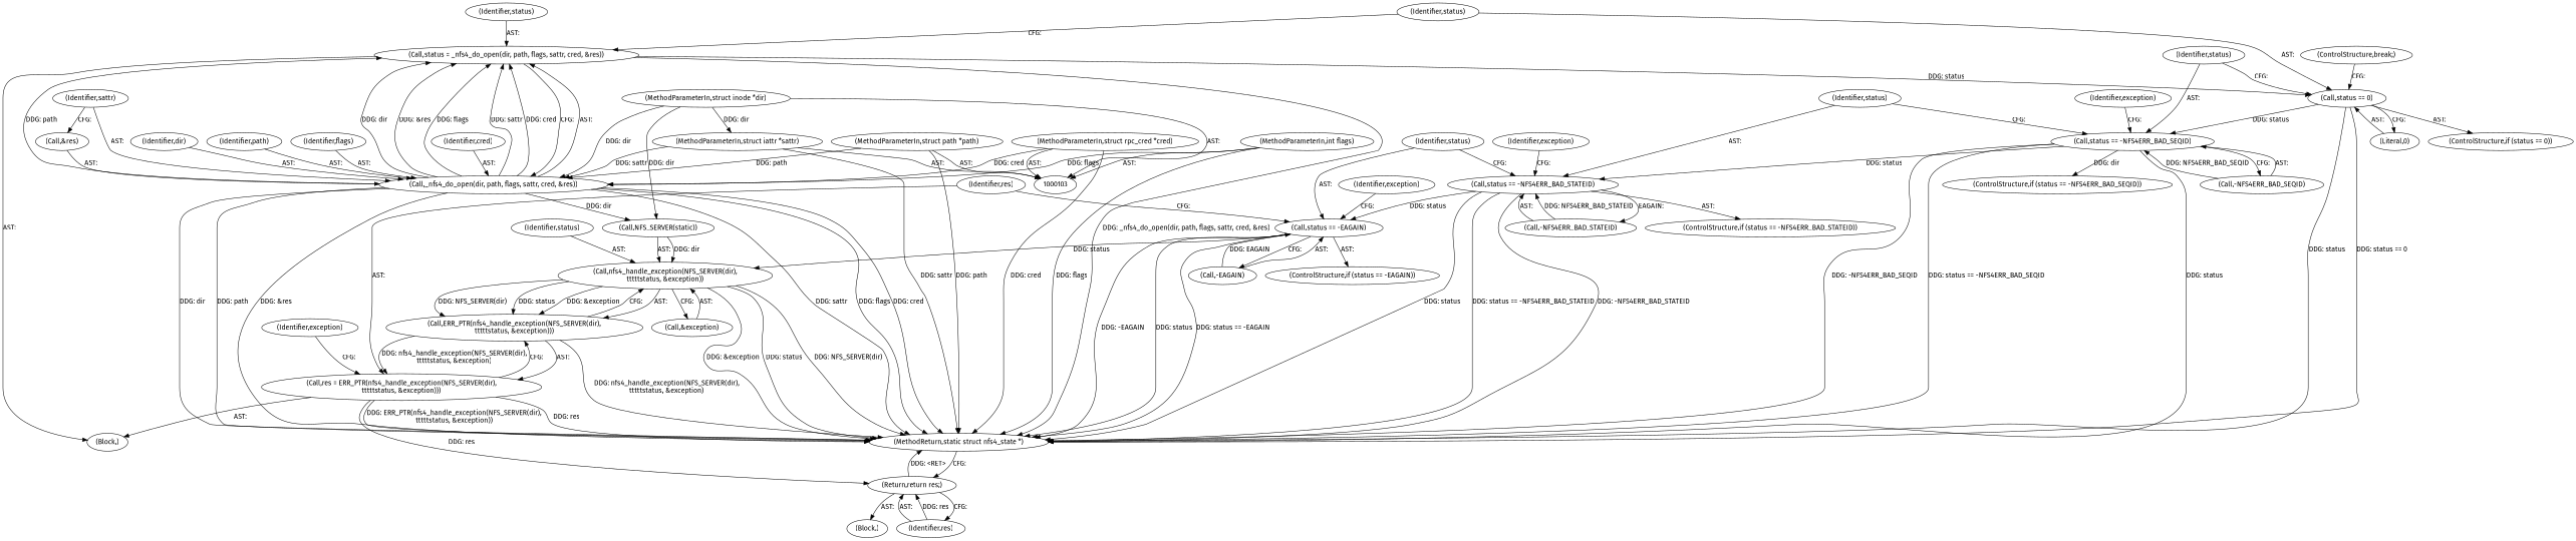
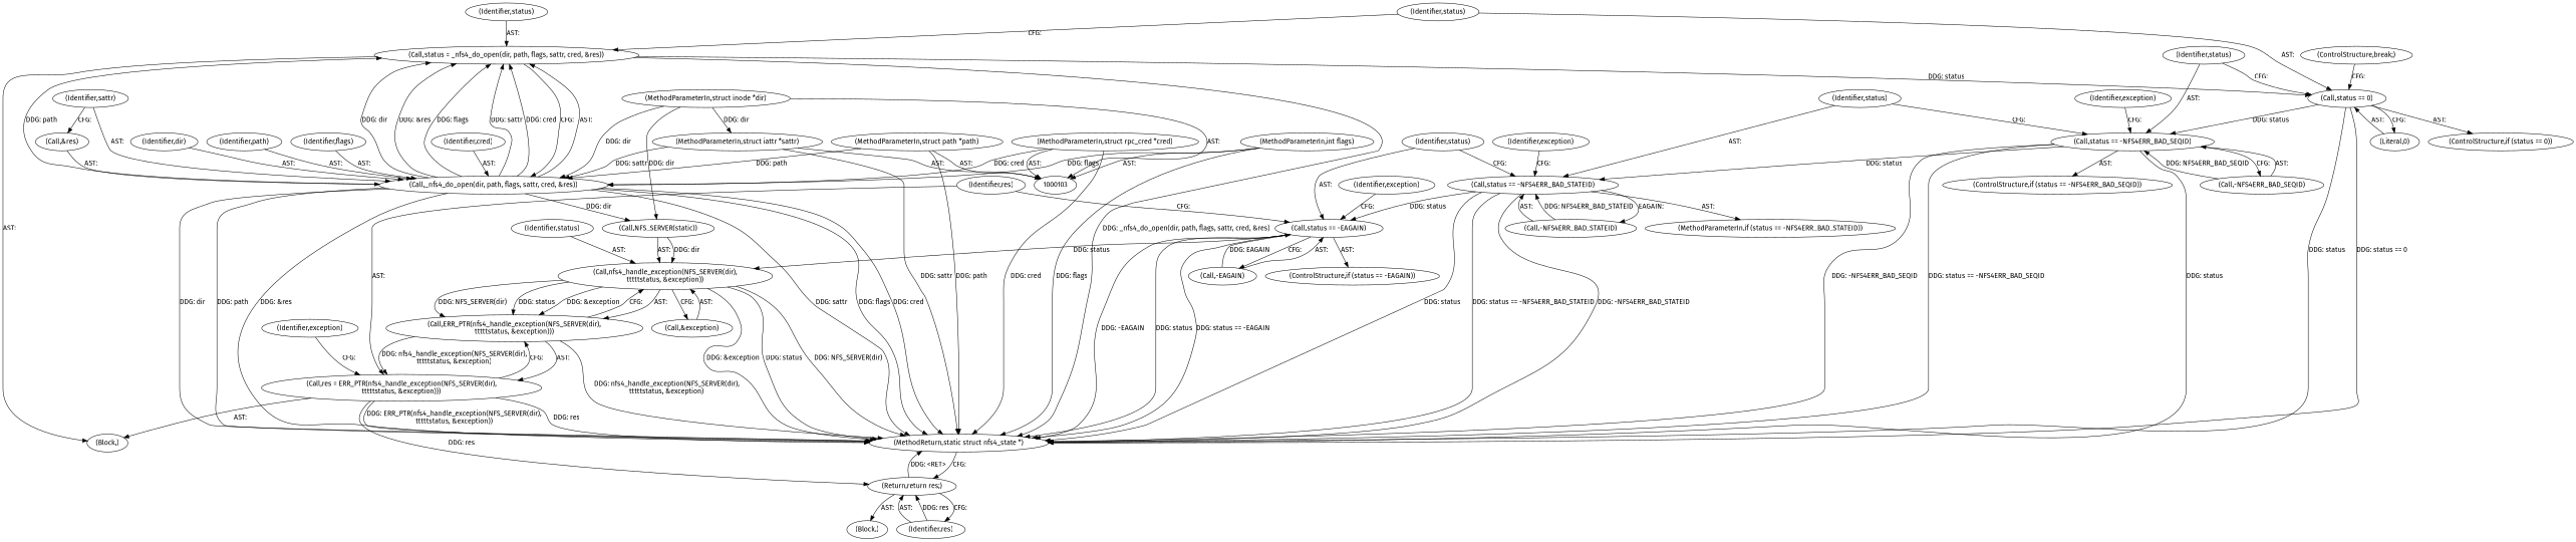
  digraph {
    fontname="Fira Sans"
    node [fontname="Fira Sans"]
    edge [fontname="Fira Sans"]
    n1 [label="(Call,status = _nfs4_do_open(dir, path, flags, sattr, cred, &res))"]
    n2 [label="(Call,_nfs4_do_open(dir, path, flags, sattr, cred, &res))"]
    n3 [label="(Call,status == 0)"]
    n4 [label="(Block,)"]
    n5 [label="(MethodReturn,static struct nfs4_state *)"]
    n6 [label="(Call,NFS_SERVER(static))"]
    n7 [label="(Call,status == -NFS4ERR_BAD_SEQID)"]
    n8 [label="(Literal,0)"]
    n9 [label="(ControlStructure,if (status == 0))"]
    n10 [label="(Return,return res;)"]
    n11 [label="(Call,&res)"]
    n12 [label="(Call,nfs4_handle_exception(NFS_SERVER(dir),\n\t\t\t\t\tstatus, &exception))"]
    n13 [label="(MethodParameterIn,struct inode *dir)"]
    1000103
    n15 [label="(MethodParameterIn,struct iattr *sattr)"]
    n16 [label="(MethodParameterIn,struct path *path)"]
    n17 [label="(MethodParameterIn,int flags)"]
    n18 [label="(MethodParameterIn,struct rpc_cred *cred)"]
    n19 [label="(Call,status == -NFS4ERR_BAD_STATEID)"]
    n20 [label="(Call,-NFS4ERR_BAD_SEQID)"]
    n21 [label="(ControlStructure,if (status == -NFS4ERR_BAD_SEQID))"]
    n22 [label="(Call,status == -EAGAIN)"]
-   n23 [label="(ControlStructure,if (status == -NFS4ERR_BAD_STATEID))"]
+   n23 [label="(MethodParameterIn,if (status == -NFS4ERR_BAD_STATEID))"]
    n24 [label="(Call,-NFS4ERR_BAD_STATEID)"]
    n25 [label="(Call,-EAGAIN)"]
    n26 [label="(ControlStructure,if (status == -EAGAIN))"]
    n27 [label="(Call,ERR_PTR(nfs4_handle_exception(NFS_SERVER(dir),\n\t\t\t\t\tstatus, &exception)))"]
    n28 [label="(Call,&exception)"]
    n29 [label="(Call,res = ERR_PTR(nfs4_handle_exception(NFS_SERVER(dir),\n\t\t\t\t\tstatus, &exception)))"]
    n30 [label="(Block,)"]
    n31 [label="(Identifier,res)"]
    n32 [label="(Identifier,status)"]
    n33 [label="(Identifier,status)"]
    n34 [label="(Identifier,exception)"]
    n35 [label="(Identifier,dir)"]
    n36 [label="(Identifier,path)"]
    n37 [label="(Identifier,flags)"]
    n38 [label="(Identifier,exception)"]
    n39 [label="(ControlStructure,break;)"]
    n40 [label="(Identifier,exception)"]
    n41 [label="(Identifier,status)"]
    n42 [label="(Identifier,status)"]
    n43 [label="(Identifier,exception)"]
    n44 [label="(Identifier,sattr)"]
    n45 [label="(Identifier,status)"]
    n46 [label="(Identifier,cred)"]
    n47 [label="(Identifier,status)"]
    n48 [label="(Identifier,res)"]
    n1 -> n2 [label="CFG: "]
    n1 -> n3 [label="DDG: status"]
    n1 -> n4 [label="AST: "]
    n1 -> n5 [label="DDG: _nfs4_do_open(dir, path, flags, sattr, cred, &res)"]
    n2 -> n1 [label="AST: "]
    n2 -> n1 [label="DDG: path"]
    n2 -> n1 [label="DDG: cred"]
    n2 -> n1 [label="DDG: dir"]
    n2 -> n1 [label="DDG: &res"]
    n2 -> n1 [label="DDG: flags"]
    n2 -> n1 [label="DDG: sattr"]
    n2 -> n5 [label="DDG: dir"]
    n2 -> n5 [label="DDG: path"]
    n2 -> n5 [label="DDG: &res"]
    n2 -> n5 [label="DDG: sattr"]
    n2 -> n5 [label="DDG: flags"]
    n2 -> n5 [label="DDG: cred"]
    n2 -> n6 [label="DDG: dir"]
    n3 -> n5 [label="DDG: status"]
    n3 -> n5 [label="DDG: status == 0"]
    n3 -> n7 [label="DDG: status"]
    n3 -> n8 [label="CFG: "]
    n3 -> n9 [label="AST: "]
    n5 -> n10 [label="CFG: "]
    n6 -> n12 [label="AST: "]
    n6 -> n12 [label="DDG: dir"]
    n7 -> n5 [label="DDG: -NFS4ERR_BAD_SEQID"]
    n7 -> n5 [label="DDG: status == -NFS4ERR_BAD_SEQID"]
    n7 -> n5 [label="DDG: status"]
    n7 -> n19 [label="DDG: status"]
    n7 -> n20 [label="CFG: "]
-   n7 -> n21 [label="DDG: dir"]
+   n7 -> n21 [label="AST: "]
    n8 -> n3 [label="AST: "]
    n10 -> n5 [label="DDG: <RET>"]
    n10 -> n30 [label="AST: "]
    n10 -> n31 [label="CFG: "]
    n11 -> n2 [label="AST: "]
    n12 -> n5 [label="DDG: status"]
    n12 -> n5 [label="DDG: NFS_SERVER(dir)"]
    n12 -> n5 [label="DDG: &exception"]
    n12 -> n27 [label="AST: "]
    n12 -> n27 [label="DDG: NFS_SERVER(dir)"]
    n12 -> n27 [label="DDG: status"]
    n12 -> n27 [label="DDG: &exception"]
    n12 -> n28 [label="CFG: "]
    n13 -> n2 [label="DDG: dir"]
    n13 -> n6 [label="DDG: dir"]
    n13 -> 1000103 [label="AST: "]
    n13 -> n15 [label="DDG: dir"]
    n15 -> n2 [label="DDG: sattr"]
    n15 -> n5 [label="DDG: sattr"]
    n15 -> 1000103 [label="AST: "]
    n16 -> n2 [label="DDG: path"]
    n16 -> n5 [label="DDG: path"]
    n16 -> 1000103 [label="AST: "]
    n17 -> n2 [label="DDG: flags"]
    n17 -> n5 [label="DDG: flags"]
    n17 -> 1000103 [label="AST: "]
    n18 -> n2 [label="DDG: cred"]
    n18 -> n5 [label="DDG: cred"]
    n18 -> 1000103 [label="AST: "]
    n19 -> n5 [label="DDG: status"]
    n19 -> n5 [label="DDG: status == -NFS4ERR_BAD_STATEID"]
    n19 -> n5 [label="DDG: -NFS4ERR_BAD_STATEID"]
    n19 -> n22 [label="DDG: status"]
    n19 -> n23 [label="AST: "]
    n19 -> n24 [label="EAGAIN: "]
    n20 -> n7 [label="AST: "]
    n20 -> n7 [label="DDG: NFS4ERR_BAD_SEQID"]
    n22 -> n5 [label="DDG: -EAGAIN"]
    n22 -> n5 [label="DDG: status"]
    n22 -> n5 [label="DDG: status == -EAGAIN"]
    n22 -> n12 [label="DDG: status"]
    n22 -> n25 [label="CFG: "]
    n22 -> n26 [label="AST: "]
    n24 -> n19 [label="AST: "]
    n24 -> n19 [label="DDG: NFS4ERR_BAD_STATEID"]
    n25 -> n22 [label="AST: "]
    n25 -> n22 [label="DDG: EAGAIN"]
    n27 -> n5 [label="DDG: nfs4_handle_exception(NFS_SERVER(dir),\n\t\t\t\t\tstatus, &exception)"]
    n27 -> n12 [label="CFG: "]
    n27 -> n29 [label="AST: "]
    n27 -> n29 [label="DDG: nfs4_handle_exception(NFS_SERVER(dir),\n\t\t\t\t\tstatus, &exception)"]
    n28 -> n12 [label="AST: "]
    n29 -> n4 [label="AST: "]
    n29 -> n5 [label="DDG: ERR_PTR(nfs4_handle_exception(NFS_SERVER(dir),\n\t\t\t\t\tstatus, &exception))"]
    n29 -> n5 [label="DDG: res"]
    n29 -> n10 [label="DDG: res"]
    n29 -> n27 [label="CFG: "]
    n31 -> n10 [label="AST: "]
    n31 -> n10 [label="DDG: res"]
    n32 -> n1 [label="AST: "]
    n33 -> n19 [label="CFG: "]
    n33 -> n22 [label="AST: "]
    n34 -> n19 [label="CFG: "]
    n35 -> n2 [label="AST: "]
    n36 -> n2 [label="AST: "]
    n37 -> n2 [label="AST: "]
    n38 -> n22 [label="CFG: "]
    n39 -> n3 [label="CFG: "]
    n40 -> n7 [label="CFG: "]
    n41 -> n1 [label="CFG: "]
    n41 -> n3 [label="AST: "]
    n42 -> n7 [label="CFG: "]
    n42 -> n19 [label="AST: "]
    n43 -> n29 [label="CFG: "]
    n44 -> n2 [label="AST: "]
    n44 -> n11 [label="CFG: "]
    n45 -> n3 [label="CFG: "]
    n45 -> n7 [label="AST: "]
    n46 -> n2 [label="AST: "]
    n47 -> n12 [label="AST: "]
    n48 -> n22 [label="CFG: "]
    n48 -> n29 [label="AST: "]
  }
